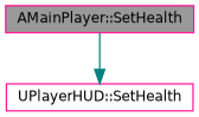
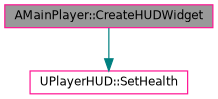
  digraph {
    rankdir=TB
    node [color=deeppink fontname=Helvetica fontsize=10 shape=box style=filled]
-   n1 [fillcolor=grey60 fontcolor=black height=0.2 label="AMainPlayer::SetHealth" width=0.4]
+   n1 [fillcolor=grey60 fontcolor=black height=0.2 label="AMainPlayer::CreateHUDWidget" width=0.4]
    n2 [fillcolor=white height=0.2 label="UPlayerHUD::SetHealth" width=0.4]
    n1 -> n2 [color=teal fontname=Helvetica fontsize=10 labelfontname=Helvetica labelfontsize=10 style=solid]
  }
